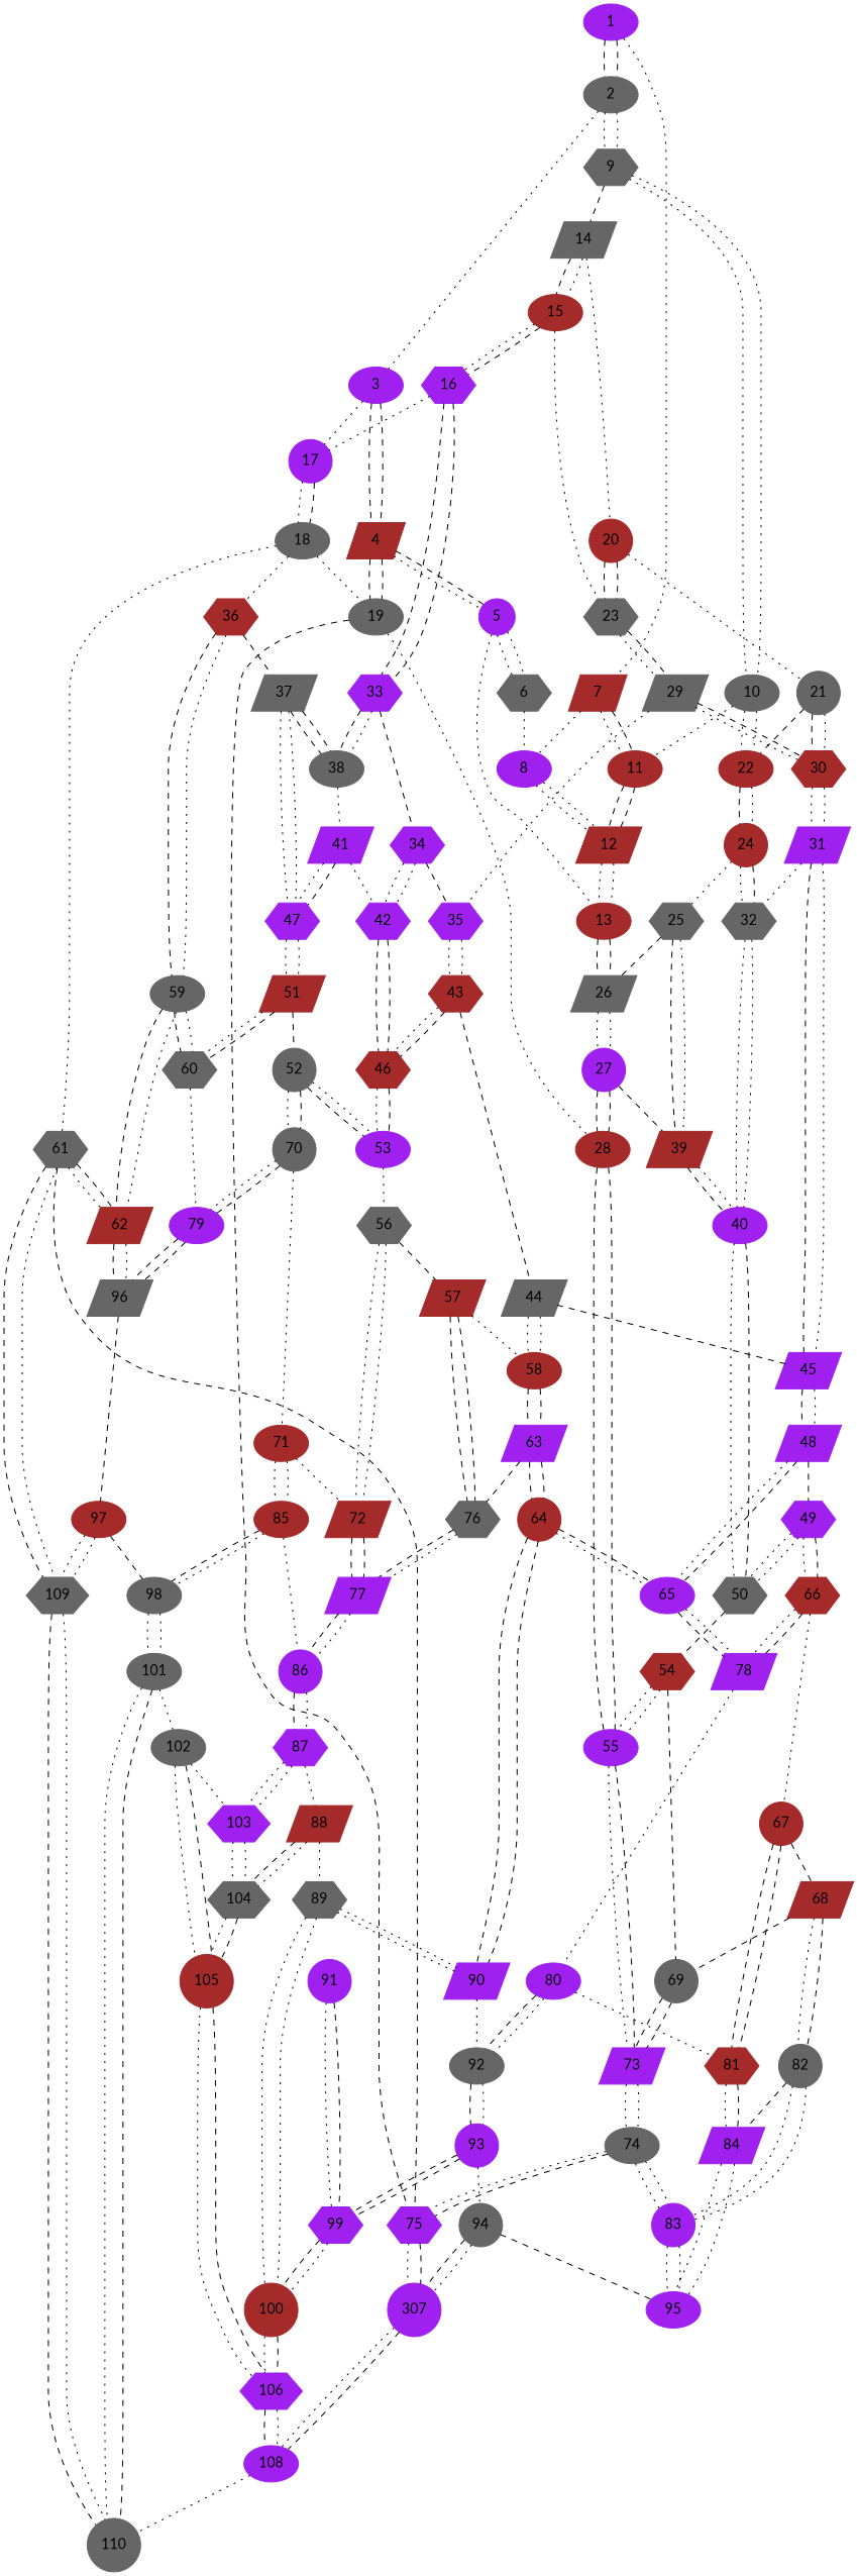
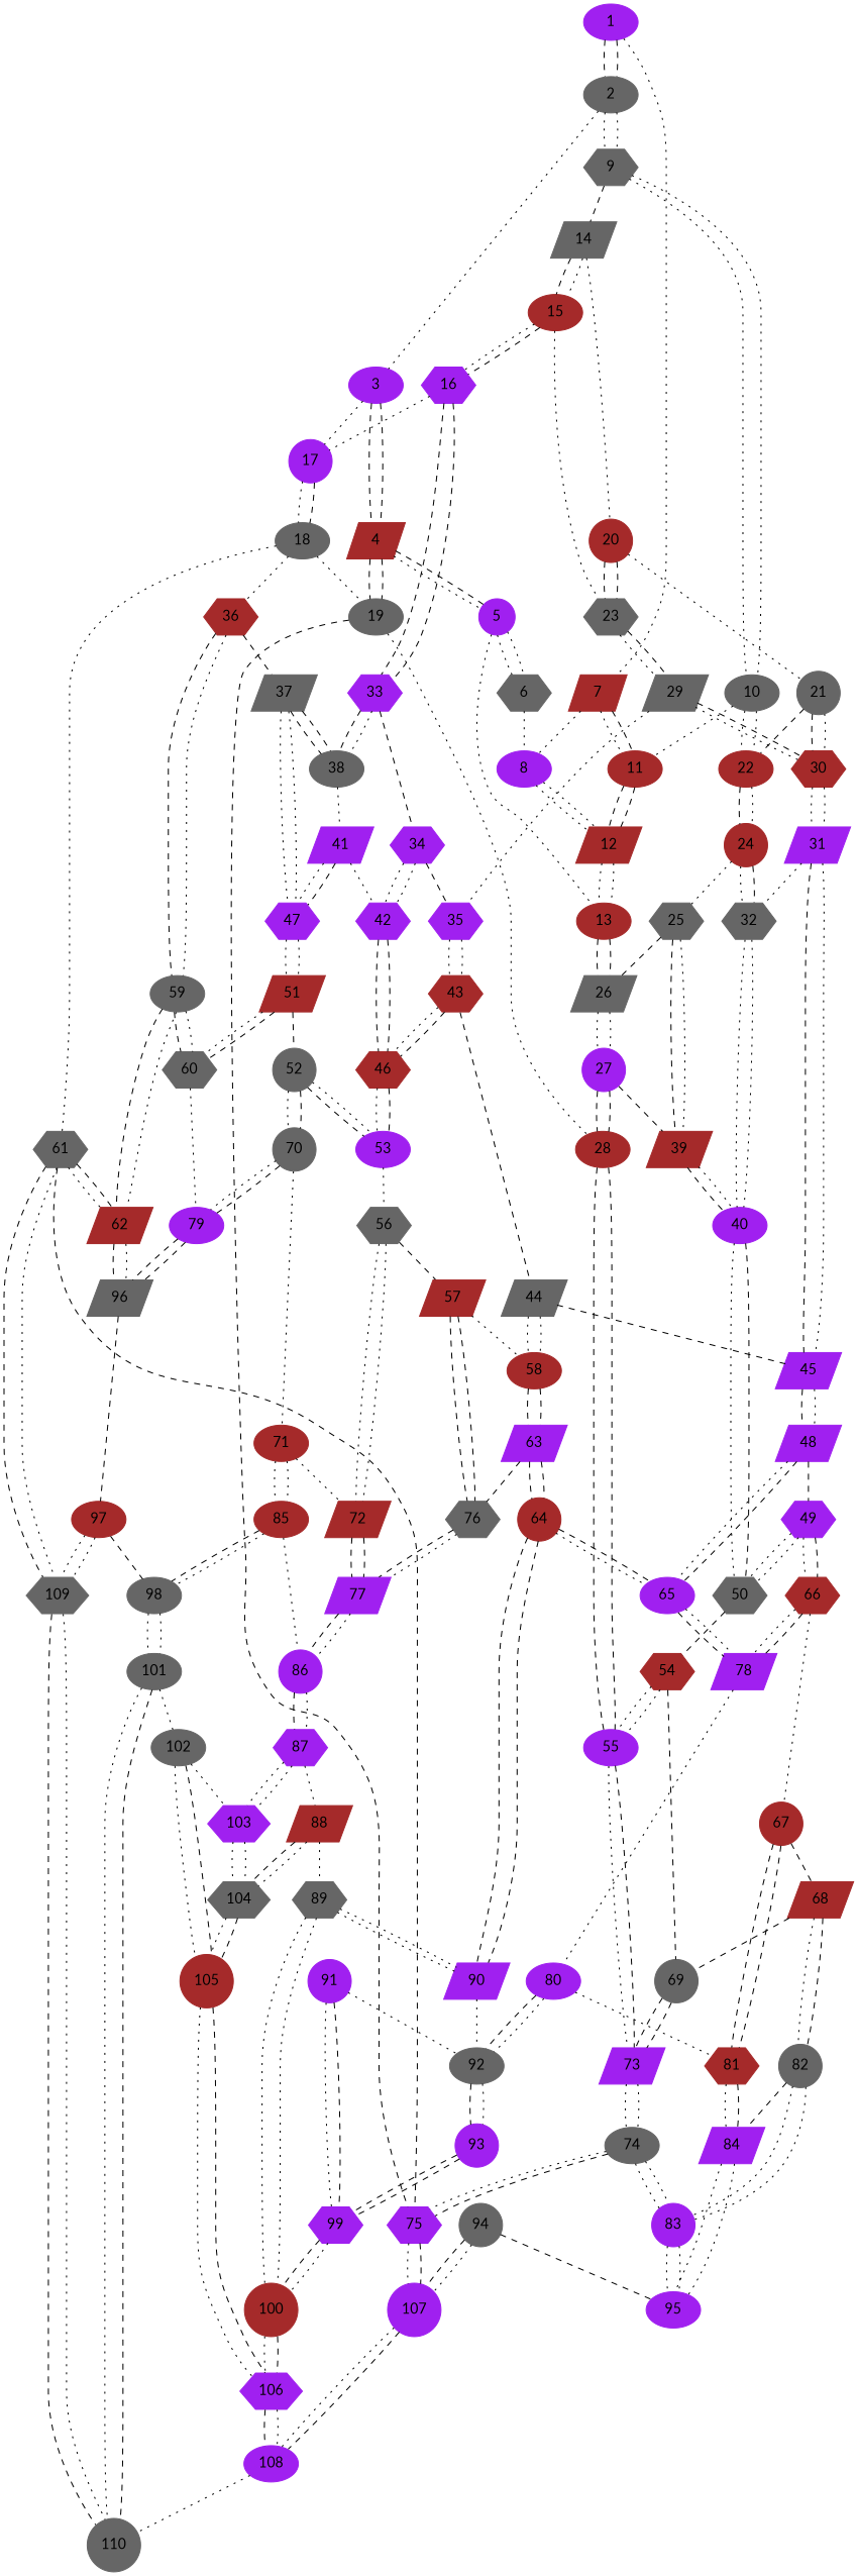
  graph {
    fontname=Lato
    node [color=purple fontname=Lato shape=hexagon style=filled]
    edge [fontname=Lato style=dotted]
    1 [shape=ellipse]
    2 [color=gray40 shape=ellipse]
    7 [color=brown shape=parallelogram]
    3 [shape=ellipse]
    9 [color=gray40]
    8 [shape=ellipse]
    11 [color=brown shape=ellipse]
    4 [color=brown shape=parallelogram]
    17 [shape=circle]
    10 [color=gray40 shape=ellipse]
    14 [color=gray40 shape=parallelogram]
    5 [shape=circle]
    19 [color=gray40 shape=ellipse]
    18 [color=gray40 shape=ellipse]
    6 [color=gray40]
    13 [color=brown shape=ellipse]
    28 [color=brown shape=ellipse]
    75
    26 [color=gray40 shape=parallelogram]
    12 [color=brown shape=parallelogram]
    22 [color=brown shape=ellipse]
    15 [color=brown shape=ellipse]
    20 [color=brown shape=circle]
    24 [color=brown shape=circle]
    27 [shape=circle]
    16
    23 [color=gray40]
    21 [color=gray40 shape=circle]
    33
    29 [color=gray40 shape=parallelogram]
    34
    38 [color=gray40 shape=ellipse]
    36 [color=brown]
    61 [color=gray40]
    37 [color=gray40 shape=parallelogram]
    59 [color=gray40 shape=ellipse]
    62 [color=brown shape=parallelogram]
    109 [color=gray40]
    55 [shape=ellipse]
-   107 [shape=circle label=307]
+   107 [shape=circle]
    30 [color=brown]
    31 [shape=parallelogram]
    25 [color=gray40]
    32 [color=gray40]
    35
    39 [color=brown shape=parallelogram]
    40 [shape=ellipse]
    73 [shape=parallelogram]
    43 [color=brown]
    45 [shape=parallelogram]
    48 [shape=parallelogram]
    50 [color=gray40]
    42
    41 [shape=parallelogram]
    46 [color=brown]
    44 [color=gray40 shape=parallelogram]
    47
    60 [color=gray40]
    51 [color=brown shape=parallelogram]
    54 [color=brown]
    53 [shape=ellipse]
    58 [color=brown shape=ellipse]
    63 [shape=parallelogram]
    49
    65 [shape=ellipse]
    56 [color=gray40]
    52 [color=gray40 shape=circle]
    66 [color=brown]
    78 [shape=parallelogram]
    67 [color=brown shape=circle]
    69 [color=gray40 shape=circle]
    70 [color=gray40 shape=circle]
    79 [shape=ellipse]
    71 [color=brown shape=ellipse]
    57 [color=brown shape=parallelogram]
    72 [color=brown shape=parallelogram]
    74 [color=gray40 shape=ellipse]
    76 [color=gray40]
    77 [shape=parallelogram]
    64 [color=brown shape=circle]
    96 [color=gray40 shape=parallelogram]
    110 [color=gray40 shape=circle]
    97 [color=brown shape=ellipse]
    90 [shape=parallelogram]
    92 [color=gray40 shape=ellipse]
    80 [shape=ellipse]
    68 [color=brown shape=parallelogram]
    81 [color=brown]
    82 [color=gray40 shape=circle]
    84 [shape=parallelogram]
    83 [shape=circle]
    85 [color=brown shape=ellipse]
    86 [shape=circle]
    98 [color=gray40 shape=ellipse]
    95 [shape=ellipse]
    108 [shape=ellipse]
    87
    93 [shape=circle]
    101 [color=gray40 shape=ellipse]
    88 [color=brown shape=parallelogram]
    103
    89 [color=gray40]
    104 [color=gray40]
    100 [color=brown shape=circle]
    105 [color=brown shape=circle]
    106
    91 [shape=circle]
    99
    94 [color=gray40 shape=circle]
    102 [color=gray40 shape=ellipse]
    1 -- 2 [style=dashed]
    1 -- 2 [style=dashed]
    1 -- 7
    2 -- 3
    2 -- 9
    2 -- 9
    7 -- 8
    7 -- 11
    7 -- 11 [style=dashed]
    3 -- 4 [style=dashed]
    3 -- 4 [style=dashed]
    3 -- 17
    9 -- 10
    9 -- 10
    9 -- 14 [style=dashed]
    8 -- 12
    8 -- 12
    11 -- 12 [style=dashed]
    11 -- 12 [style=dashed]
    4 -- 5
    4 -- 5 [style=dashed]
    4 -- 19 [style=dashed]
    4 -- 19 [style=dashed]
    17 -- 18
    17 -- 18 [style=dashed]
    10 -- 11
    10 -- 22
    10 -- 22
    14 -- 15 [style=dashed]
    14 -- 15
    14 -- 20
    5 -- 6
    5 -- 6
    5 -- 13
    19 -- 28
    19 -- 75 [style=dashed]
    18 -- 19
    18 -- 36
    18 -- 61
    6 -- 8
    13 -- 26 [style=dashed]
    13 -- 26 [style=dashed]
    28 -- 55 [style=dashed]
    28 -- 55 [style=dashed]
    75 -- 107
    75 -- 107 [style=dashed]
    26 -- 27
    26 -- 27
    12 -- 13
    12 -- 13
    22 -- 24 [style=dashed]
    22 -- 24
    15 -- 16
    15 -- 16 [style=dashed]
    15 -- 23
    20 -- 23 [style=dashed]
    20 -- 23 [style=dashed]
    20 -- 21
    24 -- 25
    24 -- 32
    24 -- 32 [style=dashed]
    27 -- 28 [style=dashed]
    27 -- 28 [style=dashed]
    27 -- 39 [style=dashed]
    16 -- 17
    16 -- 33 [style=dashed]
    16 -- 33 [style=dashed]
    23 -- 29
    23 -- 29 [style=dashed]
    21 -- 22 [style=dashed]
    21 -- 30 [style=dashed]
    21 -- 30
    33 -- 34 [style=dashed]
    33 -- 38 [style=dashed]
    33 -- 38
    29 -- 30
    29 -- 30 [style=dashed]
    29 -- 35
    34 -- 35 [style=dashed]
    34 -- 42
    34 -- 42
    38 -- 41
    36 -- 37 [style=dashed]
    36 -- 59 [style=dashed]
    36 -- 59
    61 -- 75 [style=dashed]
    61 -- 62
    61 -- 62 [style=dashed]
    61 -- 109 [style=dashed]
    61 -- 109
    37 -- 38 [style=dashed]
    37 -- 38 [style=dashed]
    37 -- 47
    37 -- 47
    59 -- 62 [style=dashed]
    59 -- 62
    59 -- 60 [style=dashed]
    59 -- 60
    62 -- 96 [style=dashed]
    62 -- 96
    109 -- 110 [style=dashed]
    109 -- 110
    55 -- 73
    55 -- 73 [style=dashed]
    107 -- 108
    107 -- 108 [style=dashed]
    30 -- 31
    30 -- 31
    31 -- 32
    31 -- 45 [style=dashed]
    31 -- 45
    25 -- 26 [style=dashed]
    25 -- 39 [style=dashed]
    25 -- 39
    32 -- 40
    32 -- 40
    35 -- 43
    35 -- 43
    39 -- 40 [style=dashed]
    39 -- 40
    40 -- 50
    40 -- 50 [style=dashed]
    73 -- 74
    73 -- 74
    43 -- 46
    43 -- 46 [style=dashed]
    43 -- 44 [style=dashed]
    45 -- 48 [style=dashed]
    45 -- 48
    48 -- 49 [style=dashed]
    48 -- 65
    48 -- 65 [style=dashed]
    50 -- 54 [style=dashed]
    42 -- 46 [style=dashed]
    42 -- 46 [style=dashed]
    41 -- 42
    41 -- 47
    41 -- 47 [style=dashed]
    46 -- 53
    46 -- 53 [style=dashed]
    44 -- 45 [style=dashed]
    44 -- 58
    44 -- 58
    47 -- 51
    47 -- 51
    60 -- 79
    51 -- 60
    51 -- 60 [style=dashed]
    51 -- 52 [style=dashed]
    54 -- 55
    54 -- 55
    54 -- 69 [style=dashed]
    53 -- 56
    58 -- 63 [style=dashed]
    58 -- 63 [style=dashed]
    63 -- 76 [style=dashed]
    63 -- 64 [style=dashed]
    63 -- 64 [style=dashed]
    49 -- 50
    49 -- 50
    49 -- 66
    49 -- 66 [style=dashed]
    65 -- 78 [style=dashed]
    65 -- 78
    56 -- 57 [style=dashed]
    56 -- 72
    56 -- 72
    52 -- 53 [style=dashed]
    52 -- 53
    52 -- 70
    52 -- 70 [style=dashed]
    66 -- 78
    66 -- 78 [style=dashed]
    66 -- 67
    78 -- 80
    67 -- 68 [style=dashed]
    67 -- 81 [style=dashed]
    67 -- 81 [style=dashed]
    69 -- 73 [style=dashed]
    69 -- 73 [style=dashed]
    70 -- 79
    70 -- 79 [style=dashed]
    70 -- 71
    79 -- 96 [style=dashed]
    79 -- 96 [style=dashed]
    71 -- 72
    71 -- 85
    71 -- 85
    57 -- 58
    57 -- 76 [style=dashed]
    57 -- 76 [style=dashed]
    72 -- 77 [style=dashed]
    72 -- 77 [style=dashed]
    74 -- 75
    74 -- 75 [style=dashed]
    74 -- 83
    74 -- 83
    76 -- 77 [style=dashed]
    76 -- 77
    77 -- 86 [style=dashed]
    77 -- 86
    64 -- 65
    64 -- 65 [style=dashed]
    64 -- 90 [style=dashed]
    64 -- 90 [style=dashed]
    96 -- 97 [style=dashed]
    97 -- 109
    97 -- 109
    97 -- 98 [style=dashed]
    90 -- 92
    92 -- 93 [style=dashed]
    92 -- 93
    80 -- 92 [style=dashed]
    80 -- 92
    80 -- 81
    68 -- 69 [style=dashed]
    68 -- 82
    68 -- 82 [style=dashed]
    81 -- 84
    81 -- 84 [style=dashed]
    82 -- 84 [style=dashed]
    82 -- 83
    82 -- 83
    84 -- 95
    84 -- 95
    83 -- 95
    83 -- 95
    85 -- 86
    85 -- 98 [style=dashed]
    85 -- 98
    86 -- 87 [style=dashed]
    86 -- 87
    98 -- 101
    98 -- 101
    108 -- 110
    87 -- 88
    87 -- 103
    87 -- 103
    93 -- 99 [style=dashed]
    93 -- 99 [style=dashed]
-   93 -- 94
    101 -- 110
    101 -- 110 [style=dashed]
    101 -- 102
    88 -- 89
    88 -- 104 [style=dashed]
    88 -- 104
    103 -- 104
    103 -- 104
    89 -- 90
    89 -- 90
    89 -- 100
    89 -- 100
    104 -- 105
    104 -- 105 [style=dashed]
    100 -- 106
    100 -- 106 [style=dashed]
    105 -- 106
    105 -- 106 [style=dashed]
    106 -- 108 [style=dashed]
    106 -- 108
+   91 -- 92
    91 -- 99
    91 -- 99 [style=dashed]
    99 -- 100 [style=dashed]
    99 -- 100
    94 -- 107 [style=dashed]
    94 -- 107
    94 -- 95 [style=dashed]
    102 -- 103
    102 -- 105
    102 -- 105 [style=dashed]
  }
